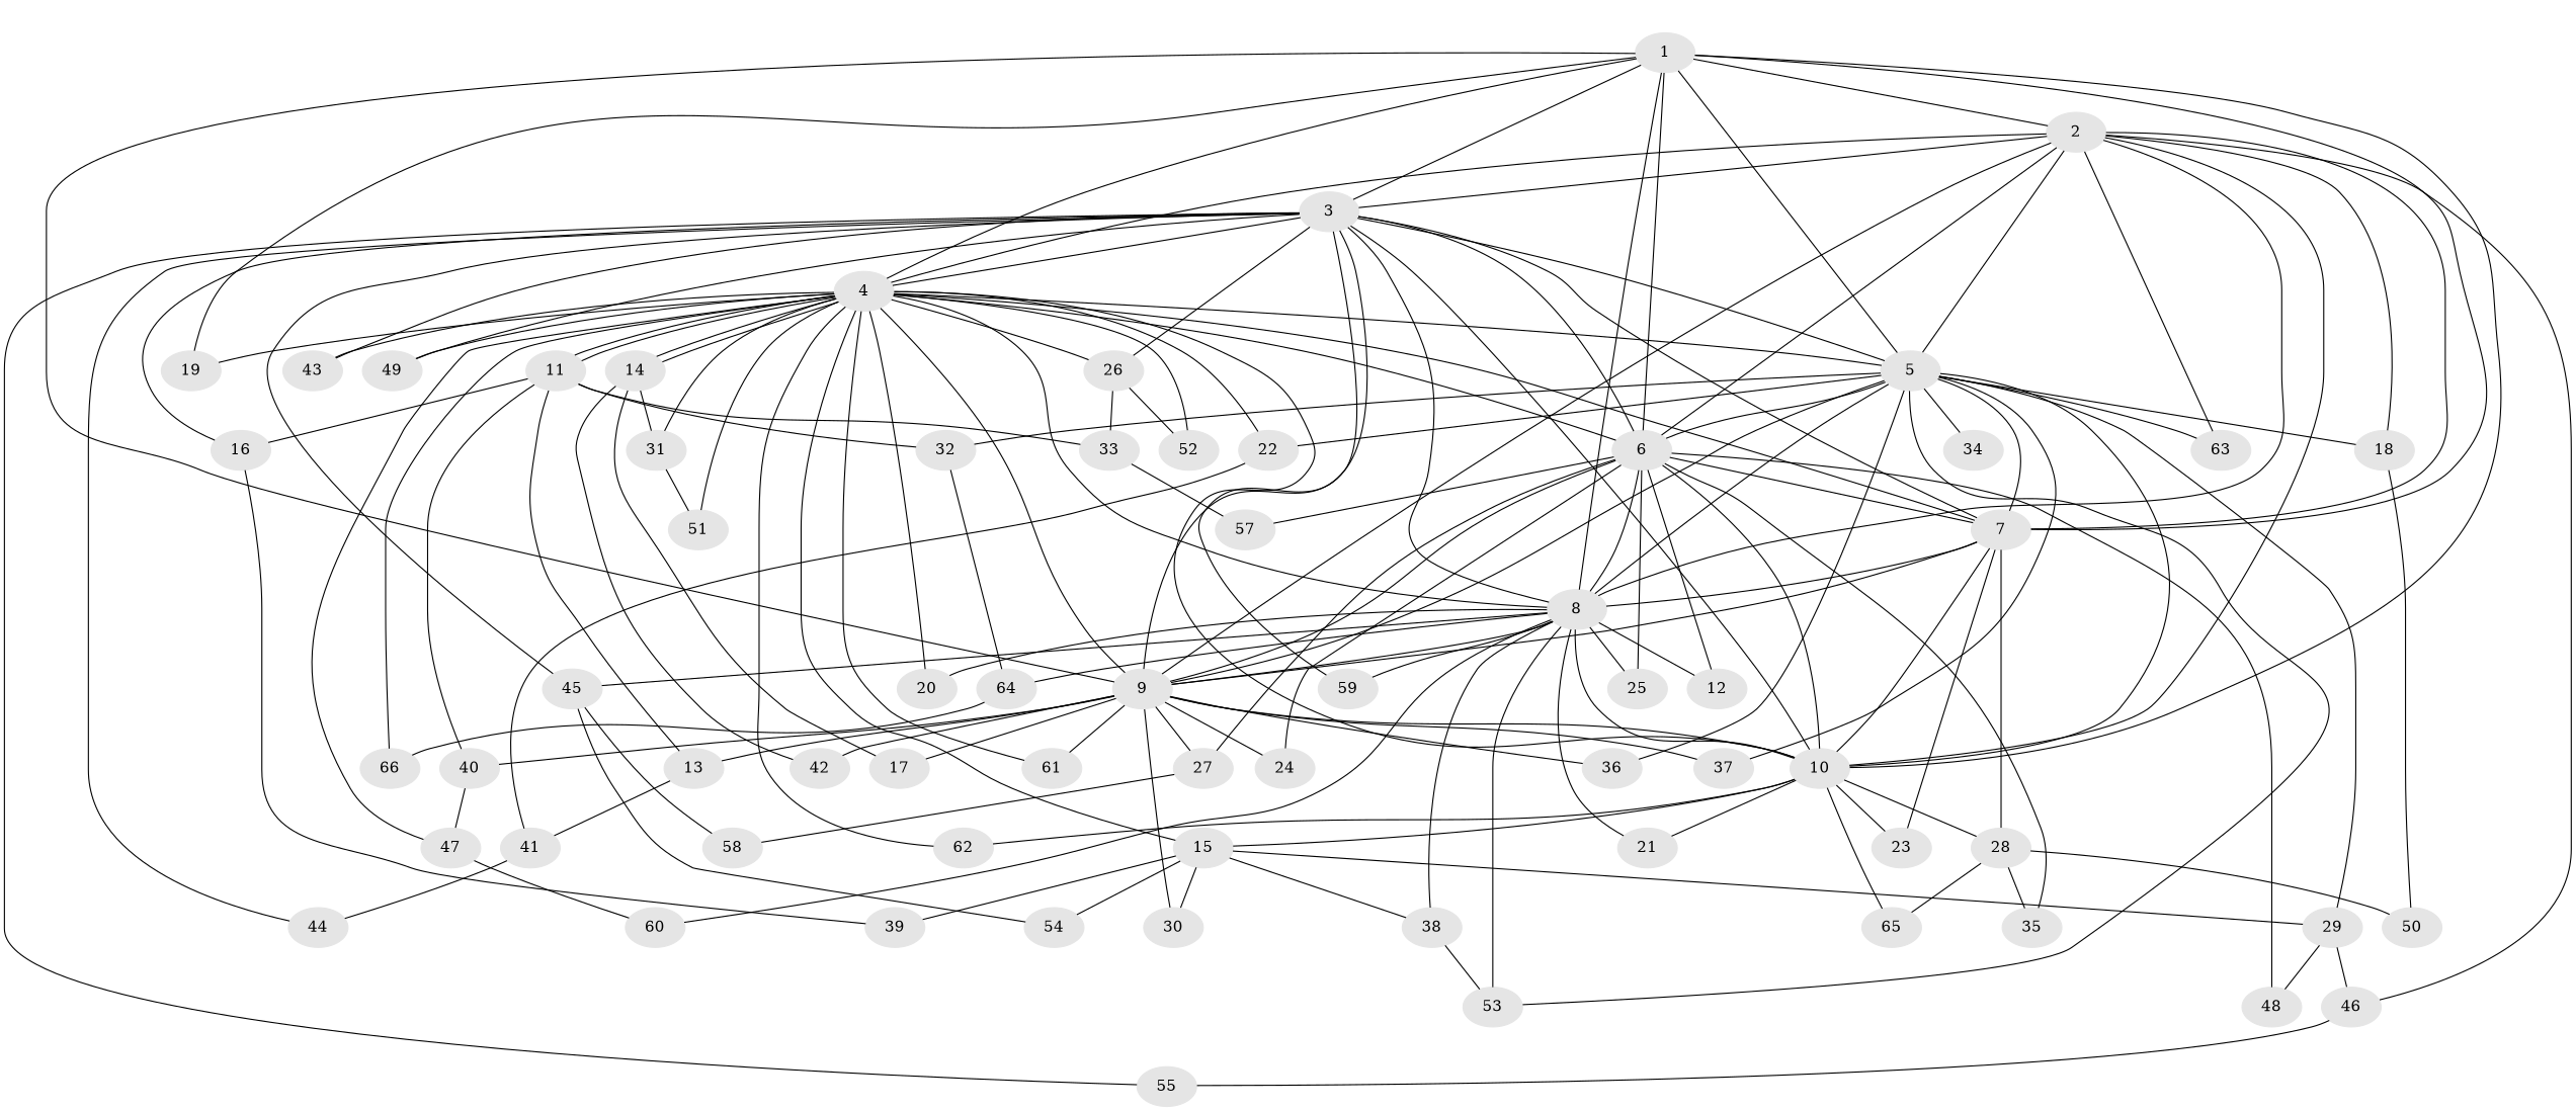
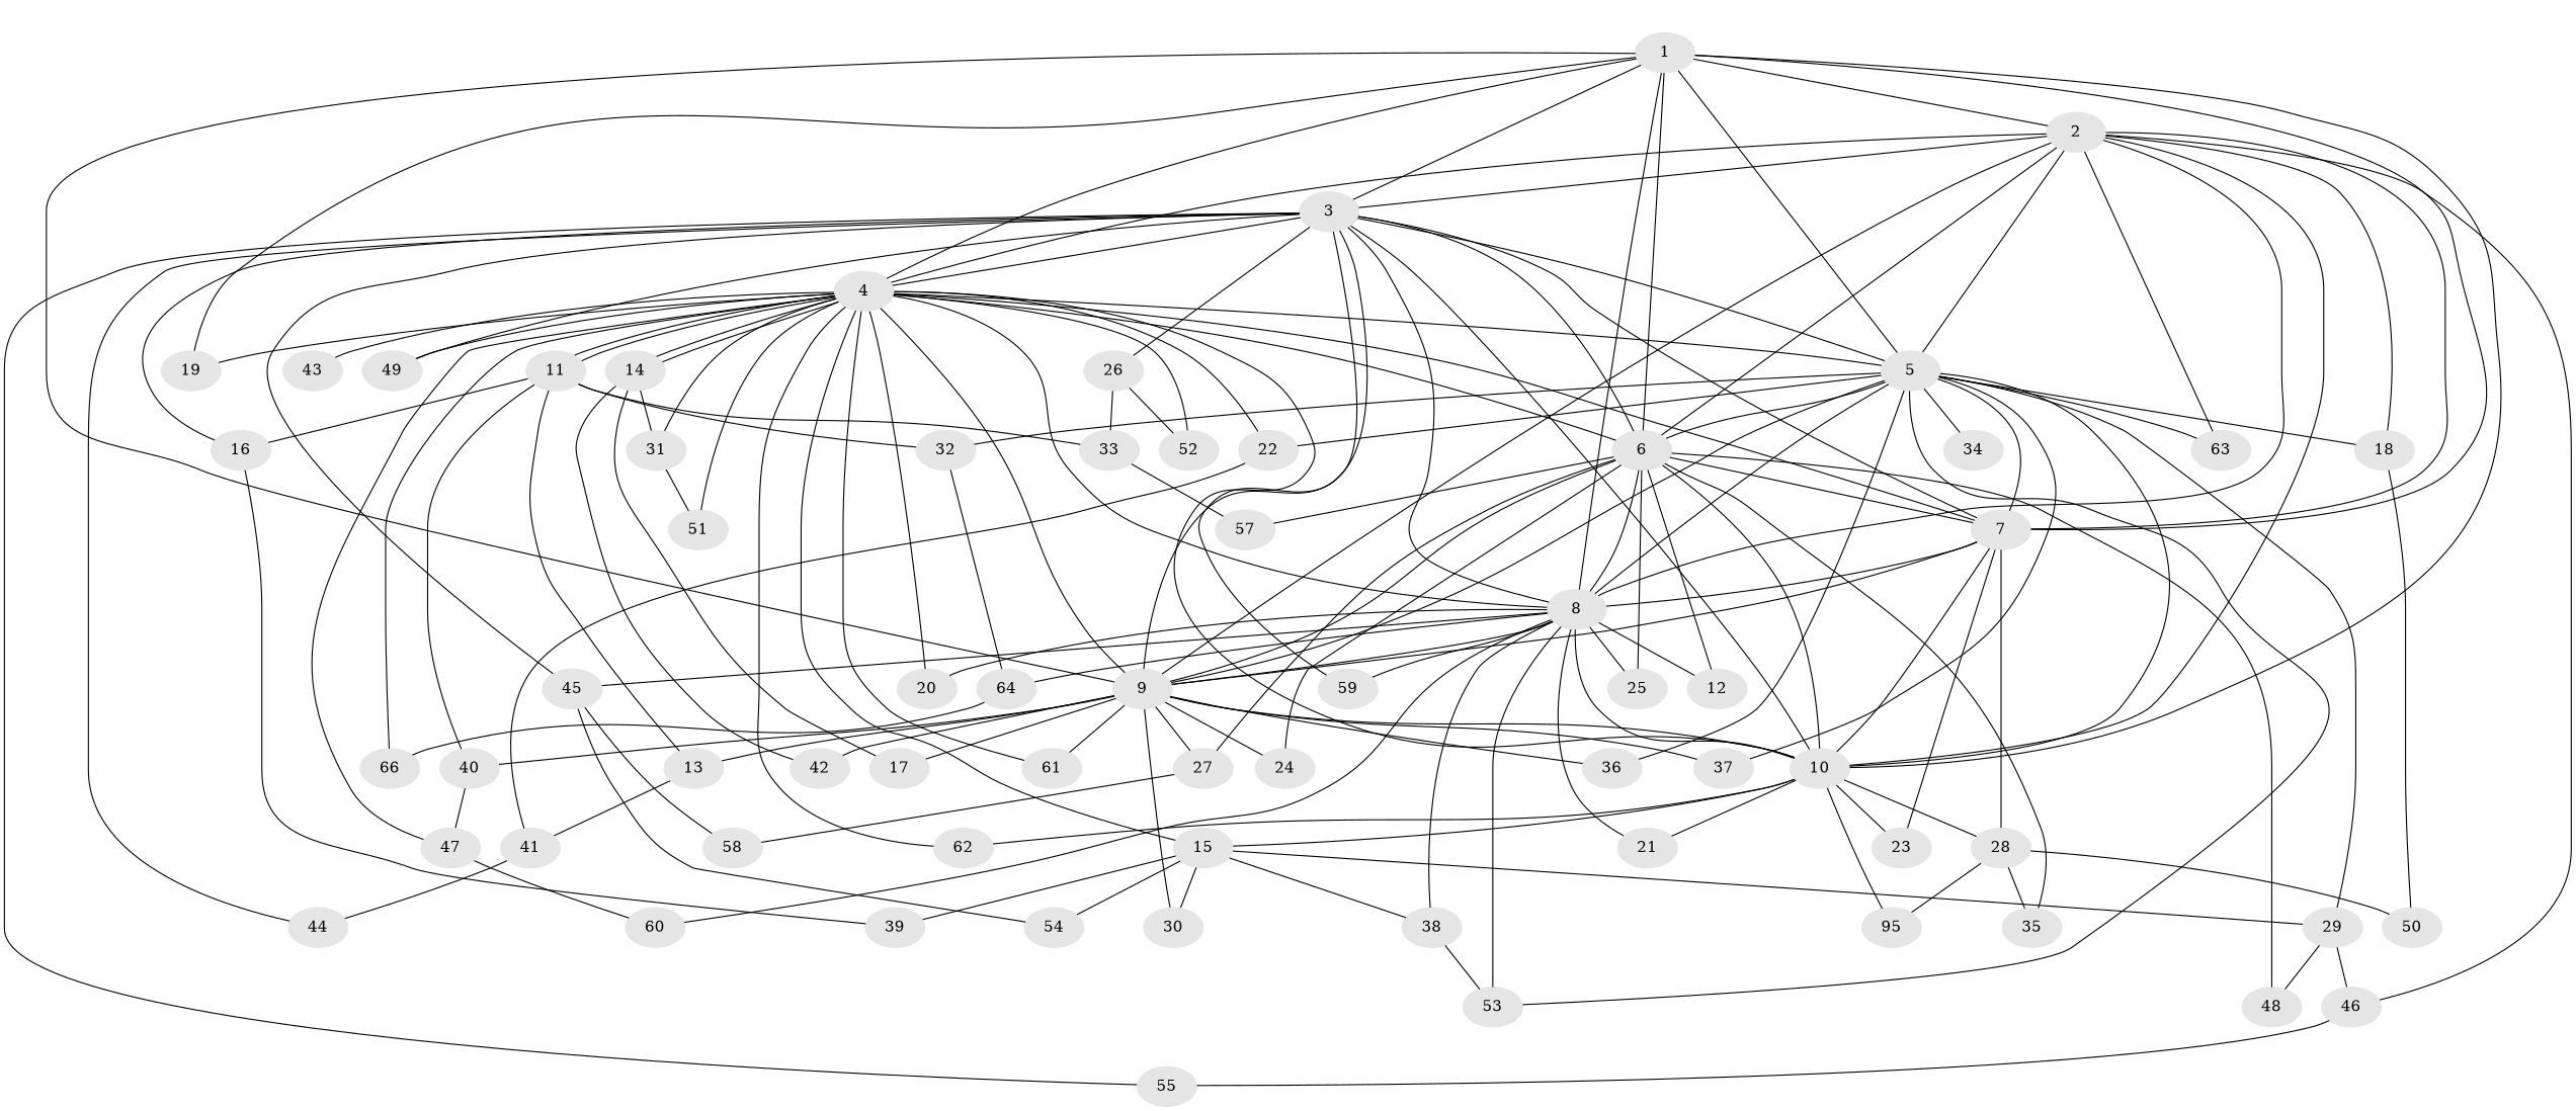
  graph {
    node [color=gray90 style=filled]
    1
    2
    3
    4
    5
    6
    7
    8
    9
    10
    19
    18
    46
    63
    16
    26
    43
    44
    45
    49
    55
    59
    11
    14
    15
    20
    22
    31
    47
    51
    52
    61
    62
    66
    29
    32
    34
    36
    37
    53
    12
    24
    25
    27
    35
    48
    57
    23
    28
    21
    38
    60
    64
    13
    17
    30
    40
    42
-   65
+   65 [label=95]
    50
    39
    33
    54
    58
    41
    1 -- 2
    1 -- 3
    1 -- 4
    1 -- 5
    1 -- 6
    1 -- 7
    1 -- 8
    1 -- 9
    1 -- 10
    1 -- 19
    2 -- 3
    2 -- 4
    2 -- 5
    2 -- 6
    2 -- 7
    2 -- 8
    2 -- 9
    2 -- 10
    2 -- 18
    2 -- 46
    2 -- 63
    3 -- 4
    3 -- 5
    3 -- 6
    3 -- 7
    3 -- 8
    3 -- 9
    3 -- 10
    3 -- 16
    3 -- 26
-   3 -- 43
    3 -- 44
    3 -- 45
    3 -- 49
    3 -- 55
    3 -- 59
    4 -- 5
    4 -- 6
    4 -- 7
    4 -- 8
    4 -- 9
    4 -- 10
    4 -- 19
-   4 -- 26
    4 -- 43
    4 -- 49
    4 -- 11
    4 -- 11
    4 -- 14
    4 -- 14
    4 -- 15
    4 -- 20
    4 -- 22
    4 -- 31
    4 -- 47
    4 -- 51
    4 -- 52
    4 -- 61
    4 -- 62
    4 -- 66
    5 -- 6
    5 -- 7
    5 -- 8
    5 -- 9
    5 -- 10
    5 -- 18
    5 -- 63
    5 -- 22
    5 -- 29
    5 -- 32
    5 -- 34
    5 -- 36
    5 -- 37
    5 -- 53
    6 -- 7
    6 -- 8
    6 -- 9
    6 -- 10
    6 -- 12
    6 -- 24
    6 -- 25
    6 -- 27
    6 -- 35
    6 -- 48
    6 -- 57
    7 -- 8
    7 -- 9
    7 -- 10
    7 -- 23
    7 -- 28
    8 -- 9
    8 -- 10
    8 -- 45
    8 -- 59
    8 -- 20
    8 -- 53
    8 -- 12
    8 -- 25
    8 -- 21
    8 -- 38
    8 -- 60
    8 -- 64
    9 -- 10
    9 -- 61
    9 -- 36
    9 -- 37
    9 -- 24
    9 -- 27
    9 -- 13
    9 -- 17
    9 -- 30
    9 -- 40
    9 -- 42
    10 -- 15
    10 -- 62
    10 -- 23
    10 -- 28
    10 -- 21
    10 -- 65
    18 -- 50
    46 -- 55
    16 -- 39
    26 -- 52
    26 -- 33
    45 -- 54
    45 -- 58
    11 -- 16
    11 -- 32
    11 -- 13
    11 -- 40
    11 -- 33
    14 -- 31
    14 -- 17
    14 -- 42
    15 -- 29
    15 -- 38
    15 -- 30
    15 -- 39
    15 -- 54
    22 -- 41
    31 -- 51
    47 -- 60
    29 -- 46
    29 -- 48
    32 -- 64
    27 -- 58
    28 -- 35
    28 -- 65
    28 -- 50
    38 -- 53
    64 -- 66
    13 -- 41
    40 -- 47
    33 -- 57
    41 -- 44
  }
